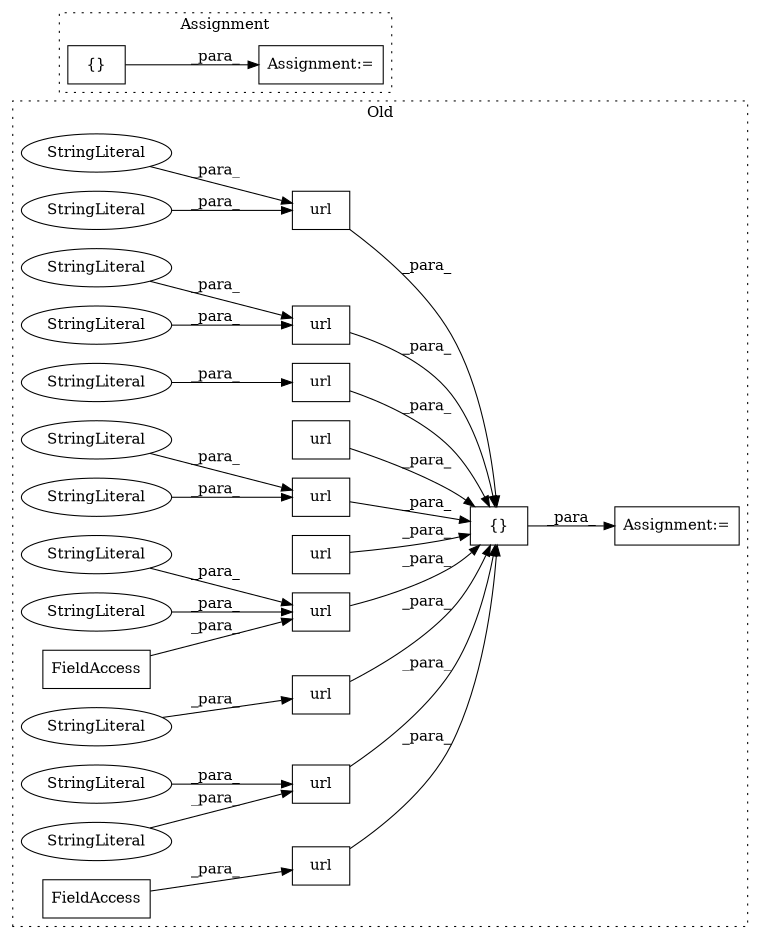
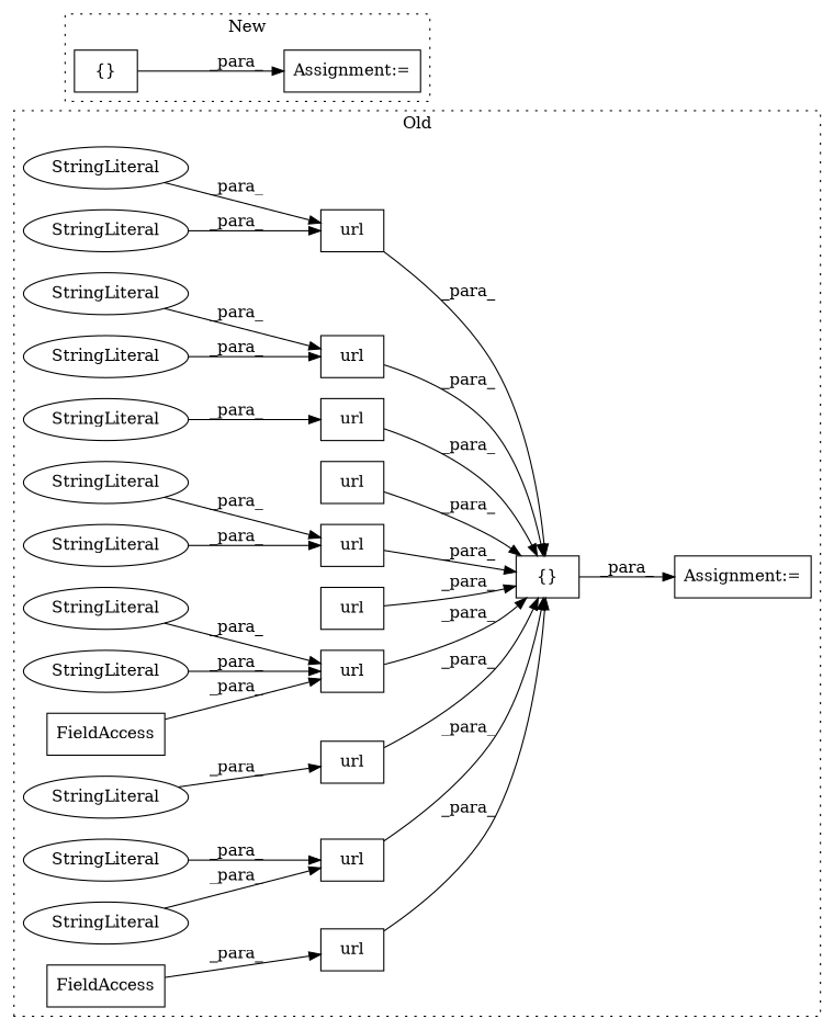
  digraph {
    rankdir=LR
    node [a=45 l="4,1" s=177 shape=box]
    n1 [a=32 label=url s="188,249"]
    n2 [l=25 label=StringLiteral s=224 shape=ellipse]
    n3 [l=15 label=StringLiteral s=192 shape=ellipse]
    n4 [a=4 l="1,1" label="{}" s="187,1171"]
    n5 [a=32 label=url s="1019,1077"]
    n6 [l=16 label=StringLiteral s=1061 shape=ellipse]
    n7 [a=32 label=url s="472,572"]
    n8 [l=30 label=StringLiteral s=1023 shape=ellipse]
    n9 [a=32 label=url s="1079,1170"]
    n10 [l=25 label=StringLiteral s=1145 shape=ellipse]
    n11 [a=32 label=url s="251,352"]
    n12 [l=32 label=StringLiteral s=540 shape=ellipse]
    n13 [a=32 label=url s="914,1017"]
    n14 [l=34 label=StringLiteral s=255 shape=ellipse]
    n15 [a=32 label=url s="354,470"]
    n16 [l=32 label=StringLiteral s=320 shape=ellipse]
    n17 [a=32 label=url s="672,817"]
    n18 [l=40 label=StringLiteral s=476 shape=ellipse]
    n19 [a=32 label=url s="574,670"]
    n20 [a=7 l=1 label="Assignment:="]
    n21 [l=44 label=StringLiteral s=918 shape=ellipse]
    n22 [a=32 label=url s="819,912"]
    n23 [l=67 label=StringLiteral s=676 shape=ellipse]
    n24 [a=22 l=22 label=FieldAccess s=517]
    n25 [a=22 l=19 label=FieldAccess s=621]
    n26 [l=29 label=StringLiteral s=988 shape=ellipse]
    n27 [a=4 l="1,1" label="{}" s="187,1303"]
    n28 [a=7 l=1 label="Assignment:="]
    subgraph cluster_1 {
      label=Old
      style=dotted
      n1
      n2
      n3
      n4
      n5
      n6
      n7
      n8
      n9
      n10
      n11
      n12
      n13
      n14
      n15
      n16
      n17
      n18
      n19
      n20
      n21
      n22
      n23
      n24
      n25
      n26
    }
    subgraph cluster_2 {
-     label=Assignment
+     label=New
      style=dotted
      n27
      n28
    }
    n1 -> n4 [label=_para_]
    n2 -> n1 [label=_para_]
    n3 -> n1 [label=_para_]
    n4 -> n20 [label=_para_]
    n5 -> n4 [label=_para_]
    n6 -> n5 [label=_para_]
    n7 -> n4 [label=_para_]
    n8 -> n5 [label=_para_]
    n9 -> n4 [label=_para_]
    n10 -> n9 [label=_para_]
    n11 -> n4 [label=_para_]
    n12 -> n7 [label=_para_]
    n13 -> n4 [label=_para_]
    n14 -> n11 [label=_para_]
    n15 -> n4 [label=_para_]
    n16 -> n11 [label=_para_]
    n17 -> n4 [label=_para_]
    n18 -> n7 [label=_para_]
    n19 -> n4 [label=_para_]
    n21 -> n13 [label=_para_]
    n22 -> n4 [label=_para_]
    n23 -> n17 [label=_para_]
    n24 -> n7 [label=_para_]
    n25 -> n19 [label=_para_]
    n26 -> n13 [label=_para_]
    n27 -> n28 [label=_para_]
  }
